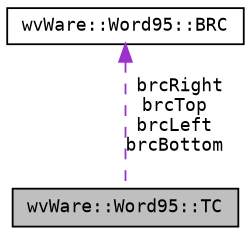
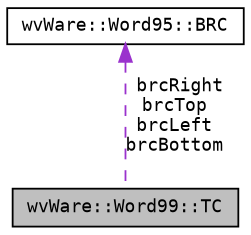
  digraph {
    fontname="DejaVu Sans Mono"
    node [color=black fontname="DejaVu Sans Mono" fontsize=10 shape=record style=filled]
-   n1 [fillcolor=grey75 fontcolor=black height=0.2 label="wvWare::Word95::TC" width=0.4]
+   n1 [fillcolor=grey75 fontcolor=black height=0.2 label="wvWare::Word99::TC" width=0.4]
    n2 [fillcolor=white height=0.2 label="wvWare::Word95::BRC" width=0.4]
    n2 -> n1 [color=darkorchid3 dir=back fontname="DejaVu Sans Mono" fontsize=10 label=" brcRight\nbrcTop\nbrcLeft\nbrcBottom" labelfontname=Helvetica labelfontsize=10 style=dashed]
  }
